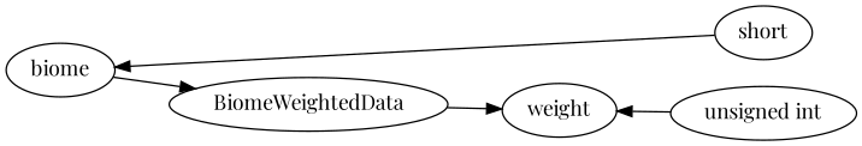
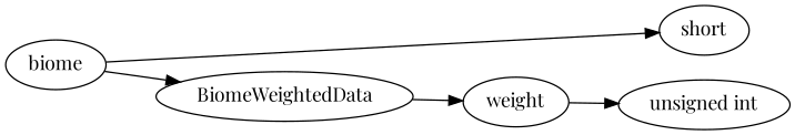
  digraph {
    fontname="Playfair Display"
    rankdir=LR
    node [fontname="Playfair Display"]
    edge [fontname="Playfair Display"]
    n1 [label=short]
    n2 [label="unsigned int"]
    n3 [label=BiomeWeightedData]
    n4 [label=weight]
    n5 [label=biome]
    subgraph sub_1 {
      rank=max
      n1
      n2
    }
    n3 -> n4
-   n2 -> n4
-   n1 -> n5
+   n4 -> n2
+   n5 -> n1
    n5 -> n3
  }
